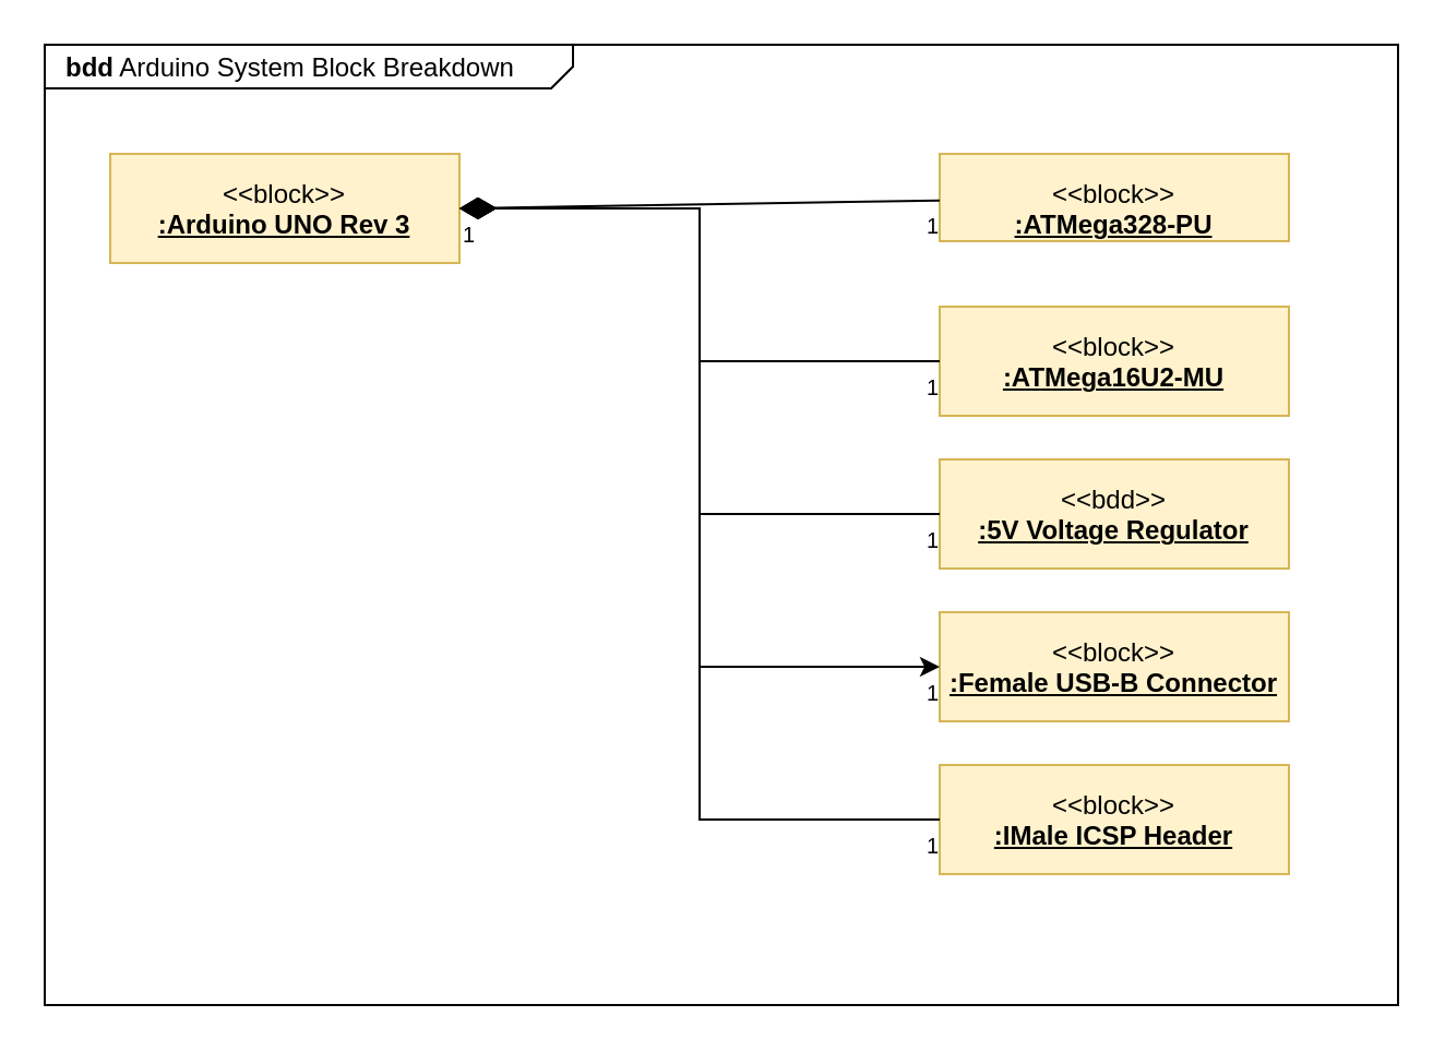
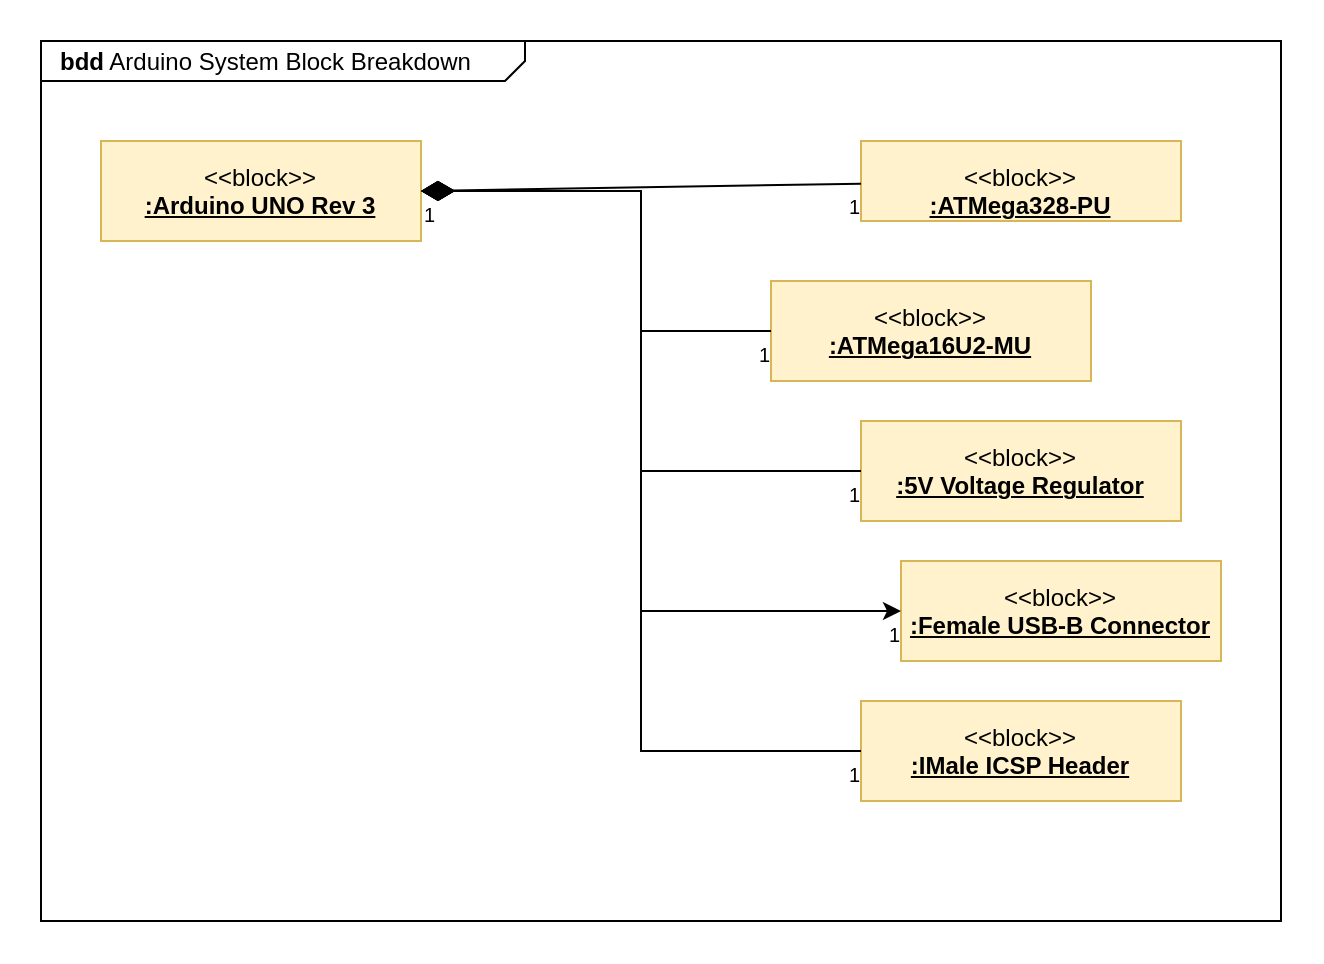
  <mxCell id="0" />
  <mxCell id="1" parent="0" />
  <mxCell id="2" value="&lt;p style=&quot;margin:0px;margin-top:4px;margin-left:10px;text-align:left;&quot;&gt;&lt;b&gt;bdd&lt;/b&gt;   Arduino System Block Breakdown&lt;/p&gt;" style="html=1;shape=mxgraph.sysml.package;labelX=242.67;align=left;spacingLeft=10;overflow=fill;recursiveResize=0;" vertex="1" parent="1"><mxGeometry x="20" y="20" width="620" height="440" as="geometry" /></mxCell>
  <mxCell id="3" value="&lt;p&gt;&amp;lt;&amp;lt;block&amp;gt;&amp;gt;&lt;br&gt;&lt;b&gt;&lt;u&gt;:Arduino UNO Rev 3&lt;/u&gt;&lt;/b&gt;&lt;/p&gt;" style="shape=rect;html=1;overflow=fill;whiteSpace=wrap;align=center;fillColor=#fff2cc;strokeColor=#d6b656;" vertex="1" parent="1"><mxGeometry x="50" y="70" width="160" height="50" as="geometry" /></mxCell>
  <mxCell id="4" value="&lt;p&gt;&amp;lt;&amp;lt;block&amp;gt;&amp;gt;&lt;br&gt;&lt;b&gt;&lt;u&gt;:ATMega328-PU&lt;/u&gt;&lt;/b&gt;&lt;/p&gt;" style="shape=rect;html=1;overflow=fill;whiteSpace=wrap;align=center;fillColor=#fff2cc;strokeColor=#d6b656;" vertex="1" parent="1"><mxGeometry x="430" y="70" width="160" height="40" as="geometry" /></mxCell>
- <mxCell id="5" value="&lt;p&gt;&amp;lt;&amp;lt;block&amp;gt;&amp;gt;&lt;br&gt;&lt;b&gt;&lt;u&gt;:ATMega16U2-MU&lt;/u&gt;&lt;/b&gt;&lt;/p&gt;" style="shape=rect;html=1;overflow=fill;whiteSpace=wrap;align=center;fillColor=#fff2cc;strokeColor=#d6b656;" vertex="1" parent="1"><mxGeometry x="430" y="140" width="160" height="50" as="geometry" /></mxCell>
- <mxCell id="6" value="&lt;p&gt;&amp;lt;&amp;lt;bdd&amp;gt;&amp;gt;&lt;br&gt;&lt;b&gt;&lt;u&gt;:5V Voltage Regulator&lt;/u&gt;&lt;/b&gt;&lt;/p&gt;" style="shape=rect;html=1;overflow=fill;whiteSpace=wrap;align=center;fillColor=#fff2cc;strokeColor=#d6b656;" vertex="1" parent="1"><mxGeometry x="430" y="210" width="160" height="50" as="geometry" /></mxCell>
- <mxCell id="7" value="&lt;p&gt;&amp;lt;&amp;lt;block&amp;gt;&amp;gt;&lt;br&gt;&lt;b&gt;&lt;u&gt;:Female USB-B Connector&lt;/u&gt;&lt;/b&gt;&lt;/p&gt;" style="shape=rect;html=1;overflow=fill;whiteSpace=wrap;align=center;fillColor=#fff2cc;strokeColor=#d6b656;" vertex="1" parent="1"><mxGeometry x="430" y="280" width="160" height="50" as="geometry" /></mxCell>
+ <mxCell id="5" value="&lt;p&gt;&amp;lt;&amp;lt;block&amp;gt;&amp;gt;&lt;br&gt;&lt;b&gt;&lt;u&gt;:ATMega16U2-MU&lt;/u&gt;&lt;/b&gt;&lt;/p&gt;" style="shape=rect;html=1;overflow=fill;whiteSpace=wrap;align=center;fillColor=#fff2cc;strokeColor=#d6b656;" vertex="1" parent="1"><mxGeometry x="385" y="140" width="160" height="50" as="geometry" /></mxCell>
+ <mxCell id="6" value="&lt;p&gt;&amp;lt;&amp;lt;block&amp;gt;&amp;gt;&lt;br&gt;&lt;b&gt;&lt;u&gt;:5V Voltage Regulator&lt;/u&gt;&lt;/b&gt;&lt;/p&gt;" style="shape=rect;html=1;overflow=fill;whiteSpace=wrap;align=center;fillColor=#fff2cc;strokeColor=#d6b656;" vertex="1" parent="1"><mxGeometry x="430" y="210" width="160" height="50" as="geometry" /></mxCell>
+ <mxCell id="7" value="&lt;p&gt;&amp;lt;&amp;lt;block&amp;gt;&amp;gt;&lt;br&gt;&lt;b&gt;&lt;u&gt;:Female USB-B Connector&lt;/u&gt;&lt;/b&gt;&lt;/p&gt;" style="shape=rect;html=1;overflow=fill;whiteSpace=wrap;align=center;fillColor=#fff2cc;strokeColor=#d6b656;" vertex="1" parent="1"><mxGeometry x="450" y="280" width="160" height="50" as="geometry" /></mxCell>
  <mxCell id="8" value="&lt;p&gt;&amp;lt;&amp;lt;block&amp;gt;&amp;gt;&lt;br&gt;&lt;b&gt;&lt;u&gt;:IMale ICSP Header&lt;/u&gt;&lt;/b&gt;&lt;/p&gt;" style="shape=rect;html=1;overflow=fill;whiteSpace=wrap;align=center;fillColor=#fff2cc;strokeColor=#d6b656;" vertex="1" parent="1"><mxGeometry x="430" y="350" width="160" height="50" as="geometry" /></mxCell>
  <mxCell id="9" value="" style="align=right;html=1;verticalAlign=bottom;endArrow=none;startArrow=diamondThin;startSize=14;startFill=1;edgeStyle=none;rounded=0;exitX=1;exitY=0.5;exitDx=0;exitDy=0;" edge="1" parent="1" source="3" target="4"><mxGeometry x="1" relative="1" as="geometry"><mxPoint x="190" y="260" as="sourcePoint" /><mxPoint x="350" y="260" as="targetPoint" /></mxGeometry></mxCell>
  <mxCell id="10" value="1" style="resizable=0;html=1;align=left;verticalAlign=top;labelBackgroundColor=none;fontSize=10" connectable="0" vertex="1" parent="9"><mxGeometry x="-1" relative="1" as="geometry" /></mxCell>
  <mxCell id="11" value="1" style="resizable=0;html=1;align=right;verticalAlign=top;labelBackgroundColor=none;fontSize=10" connectable="0" vertex="1" parent="9"><mxGeometry x="1" relative="1" as="geometry" /></mxCell>
  <mxCell id="12" value="" style="align=right;html=1;verticalAlign=bottom;endArrow=none;startArrow=diamondThin;startSize=14;startFill=1;edgeStyle=none;rounded=0;exitX=1;exitY=0.5;exitDx=0;exitDy=0;entryX=0;entryY=0.5;entryDx=0;entryDy=0;" edge="1" parent="1" source="3" target="5"><mxGeometry x="1" relative="1" as="geometry"><mxPoint x="220" y="105" as="sourcePoint" /><mxPoint x="440" y="105" as="targetPoint" /><Array as="points"><mxPoint x="320" y="95" /><mxPoint x="320" y="165" /></Array></mxGeometry></mxCell>
  <mxCell id="13" value="1" style="resizable=0;html=1;align=right;verticalAlign=top;labelBackgroundColor=none;fontSize=10" connectable="0" vertex="1" parent="12"><mxGeometry x="1" relative="1" as="geometry" /></mxCell>
  <mxCell id="14" value="" style="align=right;html=1;verticalAlign=bottom;endArrow=none;startArrow=diamondThin;startSize=14;startFill=1;edgeStyle=none;rounded=0;exitX=1;exitY=0.5;exitDx=0;exitDy=0;entryX=0;entryY=0.5;entryDx=0;entryDy=0;" edge="1" parent="1" source="3" target="6"><mxGeometry x="1" relative="1" as="geometry"><mxPoint x="220" y="105" as="sourcePoint" /><mxPoint x="440" y="175" as="targetPoint" /><Array as="points"><mxPoint x="320" y="95" /><mxPoint x="320" y="235" /></Array></mxGeometry></mxCell>
  <mxCell id="15" value="1" style="resizable=0;html=1;align=right;verticalAlign=top;labelBackgroundColor=none;fontSize=10" connectable="0" vertex="1" parent="14"><mxGeometry x="1" relative="1" as="geometry" /></mxCell>
  <mxCell id="16" value="" style="align=right;html=1;verticalAlign=bottom;endArrow=classic;startArrow=diamondThin;startSize=14;startFill=1;edgeStyle=none;rounded=0;exitX=1;exitY=0.5;exitDx=0;exitDy=0;entryX=0;entryY=0.5;entryDx=0;entryDy=0;" edge="1" parent="1" source="3" target="7"><mxGeometry x="1" relative="1" as="geometry"><mxPoint x="220" y="105" as="sourcePoint" /><mxPoint x="440" y="245" as="targetPoint" /><Array as="points"><mxPoint x="320" y="95" /><mxPoint x="320" y="305" /></Array></mxGeometry></mxCell>
  <mxCell id="17" value="1" style="resizable=0;html=1;align=right;verticalAlign=top;labelBackgroundColor=none;fontSize=10" connectable="0" vertex="1" parent="16"><mxGeometry x="1" relative="1" as="geometry" /></mxCell>
  <mxCell id="18" value="" style="align=right;html=1;verticalAlign=bottom;endArrow=none;startArrow=diamondThin;startSize=14;startFill=1;edgeStyle=none;rounded=0;exitX=1;exitY=0.5;exitDx=0;exitDy=0;entryX=0;entryY=0.5;entryDx=0;entryDy=0;" edge="1" parent="1" source="3" target="8"><mxGeometry x="1" relative="1" as="geometry"><mxPoint x="230" y="115" as="sourcePoint" /><mxPoint x="440" y="315" as="targetPoint" /><Array as="points"><mxPoint x="320" y="95" /><mxPoint x="320" y="375" /></Array></mxGeometry></mxCell>
  <mxCell id="19" value="1" style="resizable=0;html=1;align=right;verticalAlign=top;labelBackgroundColor=none;fontSize=10" connectable="0" vertex="1" parent="18"><mxGeometry x="1" relative="1" as="geometry" /></mxCell>
